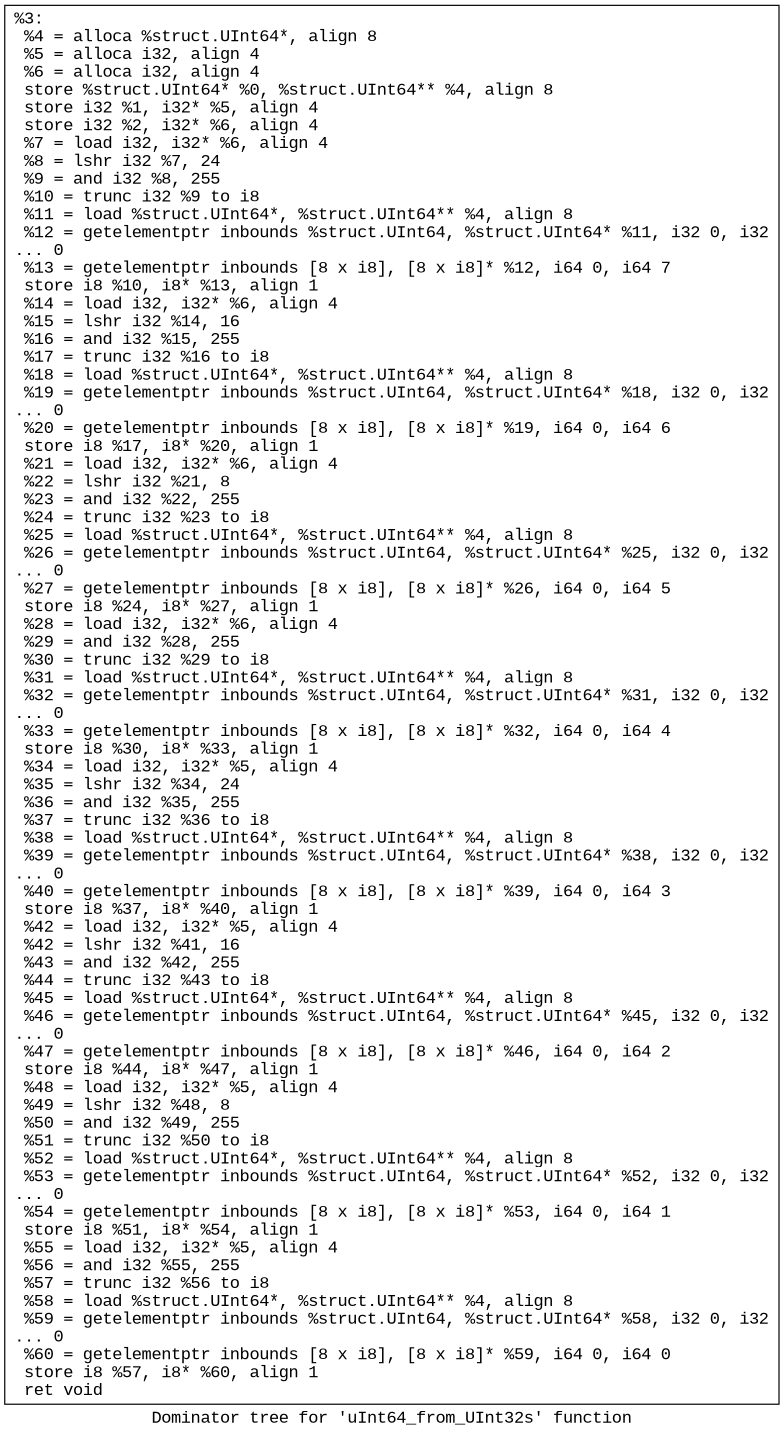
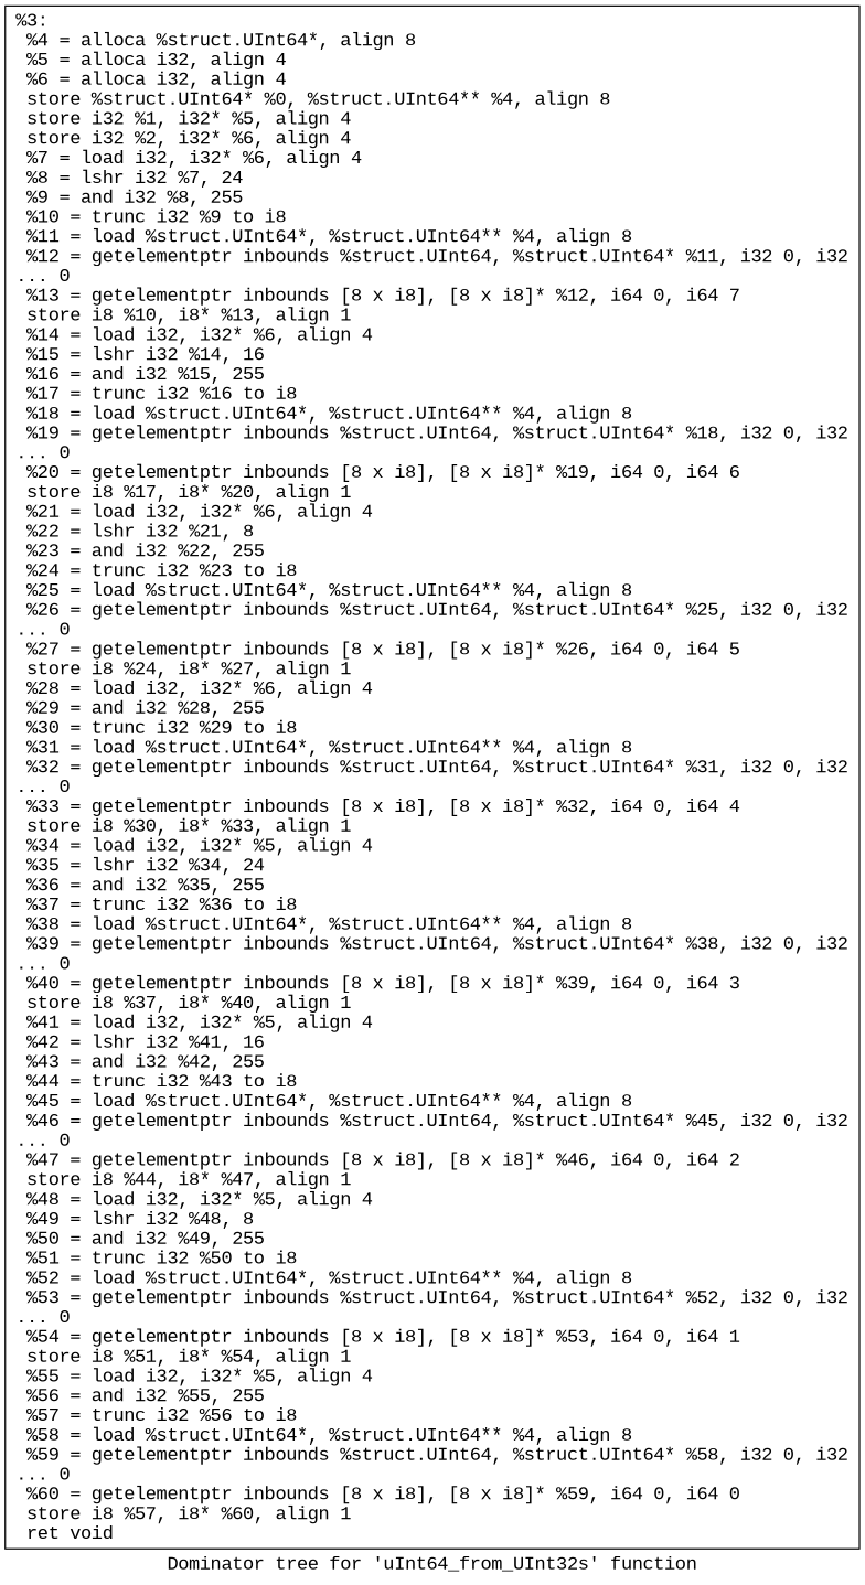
  digraph {
    label="Dominator tree for 'uInt64_from_UInt32s' function"
    fontname="Liberation Mono"
-   n1 [label="{%3:\l  %4 = alloca %struct.UInt64*, align 8\l  %5 = alloca i32, align 4\l  %6 = alloca i32, align 4\l  store %struct.UInt64* %0, %struct.UInt64** %4, align 8\l  store i32 %1, i32* %5, align 4\l  store i32 %2, i32* %6, align 4\l  %7 = load i32, i32* %6, align 4\l  %8 = lshr i32 %7, 24\l  %9 = and i32 %8, 255\l  %10 = trunc i32 %9 to i8\l  %11 = load %struct.UInt64*, %struct.UInt64** %4, align 8\l  %12 = getelementptr inbounds %struct.UInt64, %struct.UInt64* %11, i32 0, i32\l... 0\l  %13 = getelementptr inbounds [8 x i8], [8 x i8]* %12, i64 0, i64 7\l  store i8 %10, i8* %13, align 1\l  %14 = load i32, i32* %6, align 4\l  %15 = lshr i32 %14, 16\l  %16 = and i32 %15, 255\l  %17 = trunc i32 %16 to i8\l  %18 = load %struct.UInt64*, %struct.UInt64** %4, align 8\l  %19 = getelementptr inbounds %struct.UInt64, %struct.UInt64* %18, i32 0, i32\l... 0\l  %20 = getelementptr inbounds [8 x i8], [8 x i8]* %19, i64 0, i64 6\l  store i8 %17, i8* %20, align 1\l  %21 = load i32, i32* %6, align 4\l  %22 = lshr i32 %21, 8\l  %23 = and i32 %22, 255\l  %24 = trunc i32 %23 to i8\l  %25 = load %struct.UInt64*, %struct.UInt64** %4, align 8\l  %26 = getelementptr inbounds %struct.UInt64, %struct.UInt64* %25, i32 0, i32\l... 0\l  %27 = getelementptr inbounds [8 x i8], [8 x i8]* %26, i64 0, i64 5\l  store i8 %24, i8* %27, align 1\l  %28 = load i32, i32* %6, align 4\l  %29 = and i32 %28, 255\l  %30 = trunc i32 %29 to i8\l  %31 = load %struct.UInt64*, %struct.UInt64** %4, align 8\l  %32 = getelementptr inbounds %struct.UInt64, %struct.UInt64* %31, i32 0, i32\l... 0\l  %33 = getelementptr inbounds [8 x i8], [8 x i8]* %32, i64 0, i64 4\l  store i8 %30, i8* %33, align 1\l  %34 = load i32, i32* %5, align 4\l  %35 = lshr i32 %34, 24\l  %36 = and i32 %35, 255\l  %37 = trunc i32 %36 to i8\l  %38 = load %struct.UInt64*, %struct.UInt64** %4, align 8\l  %39 = getelementptr inbounds %struct.UInt64, %struct.UInt64* %38, i32 0, i32\l... 0\l  %40 = getelementptr inbounds [8 x i8], [8 x i8]* %39, i64 0, i64 3\l  store i8 %37, i8* %40, align 1\l  %42 = load i32, i32* %5, align 4\l  %42 = lshr i32 %41, 16\l  %43 = and i32 %42, 255\l  %44 = trunc i32 %43 to i8\l  %45 = load %struct.UInt64*, %struct.UInt64** %4, align 8\l  %46 = getelementptr inbounds %struct.UInt64, %struct.UInt64* %45, i32 0, i32\l... 0\l  %47 = getelementptr inbounds [8 x i8], [8 x i8]* %46, i64 0, i64 2\l  store i8 %44, i8* %47, align 1\l  %48 = load i32, i32* %5, align 4\l  %49 = lshr i32 %48, 8\l  %50 = and i32 %49, 255\l  %51 = trunc i32 %50 to i8\l  %52 = load %struct.UInt64*, %struct.UInt64** %4, align 8\l  %53 = getelementptr inbounds %struct.UInt64, %struct.UInt64* %52, i32 0, i32\l... 0\l  %54 = getelementptr inbounds [8 x i8], [8 x i8]* %53, i64 0, i64 1\l  store i8 %51, i8* %54, align 1\l  %55 = load i32, i32* %5, align 4\l  %56 = and i32 %55, 255\l  %57 = trunc i32 %56 to i8\l  %58 = load %struct.UInt64*, %struct.UInt64** %4, align 8\l  %59 = getelementptr inbounds %struct.UInt64, %struct.UInt64* %58, i32 0, i32\l... 0\l  %60 = getelementptr inbounds [8 x i8], [8 x i8]* %59, i64 0, i64 0\l  store i8 %57, i8* %60, align 1\l  ret void\l}" shape=record fontname="Liberation Mono"]
+   n1 [label="{%3:\l  %4 = alloca %struct.UInt64*, align 8\l  %5 = alloca i32, align 4\l  %6 = alloca i32, align 4\l  store %struct.UInt64* %0, %struct.UInt64** %4, align 8\l  store i32 %1, i32* %5, align 4\l  store i32 %2, i32* %6, align 4\l  %7 = load i32, i32* %6, align 4\l  %8 = lshr i32 %7, 24\l  %9 = and i32 %8, 255\l  %10 = trunc i32 %9 to i8\l  %11 = load %struct.UInt64*, %struct.UInt64** %4, align 8\l  %12 = getelementptr inbounds %struct.UInt64, %struct.UInt64* %11, i32 0, i32\l... 0\l  %13 = getelementptr inbounds [8 x i8], [8 x i8]* %12, i64 0, i64 7\l  store i8 %10, i8* %13, align 1\l  %14 = load i32, i32* %6, align 4\l  %15 = lshr i32 %14, 16\l  %16 = and i32 %15, 255\l  %17 = trunc i32 %16 to i8\l  %18 = load %struct.UInt64*, %struct.UInt64** %4, align 8\l  %19 = getelementptr inbounds %struct.UInt64, %struct.UInt64* %18, i32 0, i32\l... 0\l  %20 = getelementptr inbounds [8 x i8], [8 x i8]* %19, i64 0, i64 6\l  store i8 %17, i8* %20, align 1\l  %21 = load i32, i32* %6, align 4\l  %22 = lshr i32 %21, 8\l  %23 = and i32 %22, 255\l  %24 = trunc i32 %23 to i8\l  %25 = load %struct.UInt64*, %struct.UInt64** %4, align 8\l  %26 = getelementptr inbounds %struct.UInt64, %struct.UInt64* %25, i32 0, i32\l... 0\l  %27 = getelementptr inbounds [8 x i8], [8 x i8]* %26, i64 0, i64 5\l  store i8 %24, i8* %27, align 1\l  %28 = load i32, i32* %6, align 4\l  %29 = and i32 %28, 255\l  %30 = trunc i32 %29 to i8\l  %31 = load %struct.UInt64*, %struct.UInt64** %4, align 8\l  %32 = getelementptr inbounds %struct.UInt64, %struct.UInt64* %31, i32 0, i32\l... 0\l  %33 = getelementptr inbounds [8 x i8], [8 x i8]* %32, i64 0, i64 4\l  store i8 %30, i8* %33, align 1\l  %34 = load i32, i32* %5, align 4\l  %35 = lshr i32 %34, 24\l  %36 = and i32 %35, 255\l  %37 = trunc i32 %36 to i8\l  %38 = load %struct.UInt64*, %struct.UInt64** %4, align 8\l  %39 = getelementptr inbounds %struct.UInt64, %struct.UInt64* %38, i32 0, i32\l... 0\l  %40 = getelementptr inbounds [8 x i8], [8 x i8]* %39, i64 0, i64 3\l  store i8 %37, i8* %40, align 1\l  %41 = load i32, i32* %5, align 4\l  %42 = lshr i32 %41, 16\l  %43 = and i32 %42, 255\l  %44 = trunc i32 %43 to i8\l  %45 = load %struct.UInt64*, %struct.UInt64** %4, align 8\l  %46 = getelementptr inbounds %struct.UInt64, %struct.UInt64* %45, i32 0, i32\l... 0\l  %47 = getelementptr inbounds [8 x i8], [8 x i8]* %46, i64 0, i64 2\l  store i8 %44, i8* %47, align 1\l  %48 = load i32, i32* %5, align 4\l  %49 = lshr i32 %48, 8\l  %50 = and i32 %49, 255\l  %51 = trunc i32 %50 to i8\l  %52 = load %struct.UInt64*, %struct.UInt64** %4, align 8\l  %53 = getelementptr inbounds %struct.UInt64, %struct.UInt64* %52, i32 0, i32\l... 0\l  %54 = getelementptr inbounds [8 x i8], [8 x i8]* %53, i64 0, i64 1\l  store i8 %51, i8* %54, align 1\l  %55 = load i32, i32* %5, align 4\l  %56 = and i32 %55, 255\l  %57 = trunc i32 %56 to i8\l  %58 = load %struct.UInt64*, %struct.UInt64** %4, align 8\l  %59 = getelementptr inbounds %struct.UInt64, %struct.UInt64* %58, i32 0, i32\l... 0\l  %60 = getelementptr inbounds [8 x i8], [8 x i8]* %59, i64 0, i64 0\l  store i8 %57, i8* %60, align 1\l  ret void\l}" shape=record fontname="Liberation Mono"]
  }
